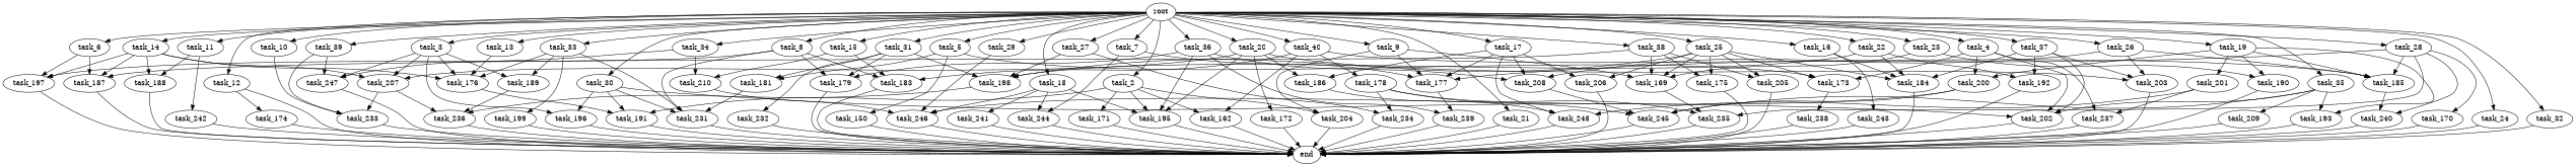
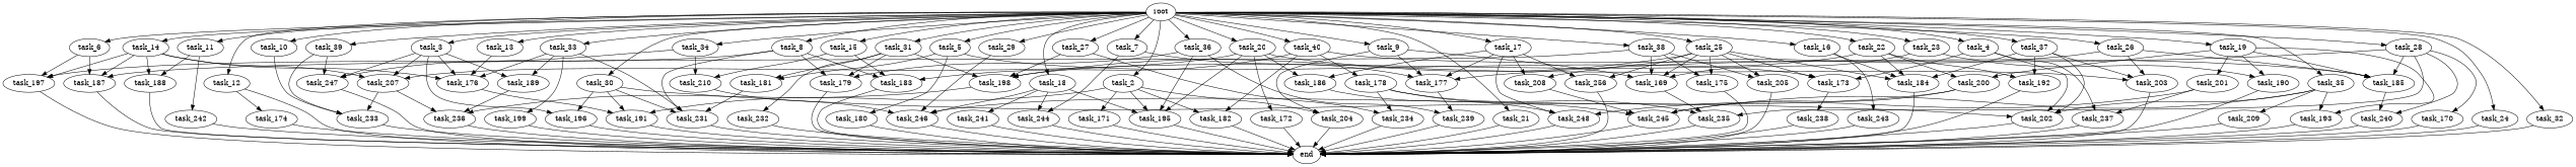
  digraph {
    root
    task_2
    task_3
    task_4
    task_5
    task_6
    task_7
    task_8
    task_9
    task_10
    task_11
    task_12
    task_13
    task_14
    task_15
    task_16
    task_17
    task_18
    task_19
    task_20
    task_21
    task_22
    task_23
    task_24
    task_25
    task_26
    task_27
    task_28
    task_29
    task_30
    task_31
    task_32
    task_33
    task_34
    task_35
    task_36
    task_37
    task_38
    task_39
    task_40
    task_171
-   task_182 [label=task_162]
+   task_182
    task_191
    task_195
    task_204
    task_176
    task_189
    task_196
    task_207
    task_247
    task_173
    task_202
    task_237
-   task_180 [label=task_150]
+   task_180
    task_181
    task_187
    task_197
    task_177
    task_244
    task_179
    task_183
    task_231
    task_169
    task_233
    task_188
    task_242
    end
    task_174
    task_210
    task_184
    task_243
    task_186
-   task_206
+   task_206 [label=task_256]
    task_208
    task_248
    task_241
    task_246
    task_185
    task_190
    task_193
    task_200
    task_201
    task_172
    task_203
    task_192
    task_198
    task_175
    task_205
    task_234
    task_170
    task_235
    task_240
    task_232
    task_199
    task_209
    task_245
    task_239
    task_178
    task_236
    task_238
    root -> task_2
    root -> task_3
    root -> task_4
    root -> task_5
    root -> task_6
    root -> task_7
    root -> task_8
    root -> task_9
    root -> task_10
    root -> task_11
    root -> task_12
    root -> task_13
    root -> task_14
    root -> task_15
    root -> task_16
    root -> task_17
    root -> task_18
    root -> task_19
    root -> task_20
    root -> task_21
    root -> task_22
    root -> task_23
    root -> task_24
    root -> task_25
    root -> task_26
    root -> task_27
    root -> task_28
    root -> task_29
    root -> task_30
    root -> task_31
    root -> task_32
    root -> task_33
    root -> task_34
    root -> task_35
    root -> task_36
    root -> task_37
    root -> task_38
    root -> task_39
    root -> task_40
    task_2 -> task_171
    task_2 -> task_182
    task_2 -> task_191
    task_2 -> task_195
    task_2 -> task_204
    task_3 -> task_176
    task_3 -> task_189
    task_3 -> task_196
    task_3 -> task_207
    task_3 -> task_247
    task_4 -> task_173
    task_4 -> task_202
    task_4 -> task_237
    task_5 -> task_173
    task_5 -> task_180
    task_5 -> task_181
    task_6 -> task_187
    task_6 -> task_197
    task_7 -> task_177
    task_7 -> task_244
    task_8 -> task_197
    task_8 -> task_179
    task_8 -> task_183
    task_8 -> task_231
    task_9 -> task_204
    task_9 -> task_177
    task_9 -> task_169
    task_10 -> task_233
    task_11 -> task_188
    task_11 -> task_242
    task_12 -> end
    task_12 -> task_174
    task_13 -> task_176
    task_14 -> task_176
    task_14 -> task_207
    task_14 -> task_187
    task_14 -> task_197
    task_14 -> task_188
    task_15 -> task_183
    task_15 -> task_210
    task_16 -> task_184
    task_16 -> task_243
    task_17 -> task_177
    task_17 -> task_186
    task_17 -> task_206
    task_17 -> task_208
    task_17 -> task_248
    task_18 -> task_195
    task_18 -> task_244
    task_18 -> task_241
    task_18 -> task_246
    task_19 -> task_185
    task_19 -> task_190
    task_19 -> task_193
    task_19 -> task_200
    task_19 -> task_201
    task_20 -> task_195
    task_20 -> task_207
    task_20 -> task_186
    task_20 -> task_172
    task_20 -> task_203
    task_21 -> end
    task_22 -> task_184
-   task_4 -> task_200
+   task_22 -> task_200
    task_22 -> task_192
    task_22 -> task_198
    task_23 -> task_169
    task_23 -> task_190
    task_24 -> end
    task_25 -> task_173
    task_25 -> task_169
    task_25 -> task_184
    task_25 -> task_206
    task_25 -> task_198
    task_25 -> task_175
    task_25 -> task_205
    task_26 -> task_208
    task_26 -> task_185
    task_26 -> task_203
    task_27 -> task_198
    task_27 -> task_234
    task_28 -> task_177
    task_28 -> task_185
    task_28 -> task_170
    task_28 -> task_235
    task_28 -> task_240
    task_29 -> task_246
    task_30 -> task_191
    task_30 -> task_196
    task_30 -> task_202
    task_30 -> task_231
    task_31 -> task_181
    task_31 -> task_179
    task_31 -> task_198
    task_31 -> task_232
    task_32 -> end
    task_33 -> task_176
    task_33 -> task_189
    task_33 -> task_231
    task_33 -> task_199
    task_34 -> task_247
    task_34 -> task_210
    task_35 -> task_202
    task_35 -> task_193
    task_35 -> task_209
    task_35 -> task_245
    task_36 -> task_195
    task_36 -> task_179
-   task_36 -> task_208
    task_36 -> task_239
    task_37 -> task_202
    task_37 -> task_184
    task_37 -> task_203
    task_37 -> task_192
    task_38 -> task_187
    task_38 -> task_169
    task_38 -> task_175
    task_38 -> task_205
    task_39 -> task_247
    task_39 -> task_233
    task_40 -> task_182
    task_40 -> task_183
    task_40 -> task_185
    task_40 -> task_178
    task_171 -> end
    task_182 -> end
    task_191 -> end
    task_195 -> end
    task_204 -> end
    task_176 -> task_191
    task_189 -> task_236
    task_196 -> end
    task_207 -> task_233
    task_207 -> task_236
    task_247 -> end
    task_173 -> task_238
    task_202 -> end
    task_237 -> end
    task_180 -> end
    task_181 -> task_231
    task_187 -> end
    task_197 -> end
    task_177 -> task_239
    task_244 -> end
    task_179 -> end
    task_183 -> end
    task_231 -> end
    task_169 -> task_235
    task_233 -> end
    task_188 -> end
    task_242 -> end
    task_174 -> end
    task_210 -> task_246
    task_184 -> end
    task_243 -> end
    task_186 -> task_248
    task_206 -> end
    task_208 -> task_245
    task_248 -> end
    task_241 -> end
    task_246 -> end
    task_185 -> task_240
    task_190 -> end
    task_193 -> end
    task_200 -> task_246
    task_200 -> task_245
    task_201 -> task_237
    task_201 -> task_248
    task_172 -> end
    task_203 -> end
    task_192 -> end
    task_198 -> task_236
    task_175 -> end
    task_205 -> end
    task_234 -> end
    task_170 -> end
    task_235 -> end
    task_240 -> end
    task_232 -> end
    task_199 -> end
    task_209 -> end
    task_245 -> end
    task_239 -> end
    task_178 -> task_234
    task_178 -> task_235
    task_178 -> task_245
    task_236 -> end
    task_238 -> end
  }
